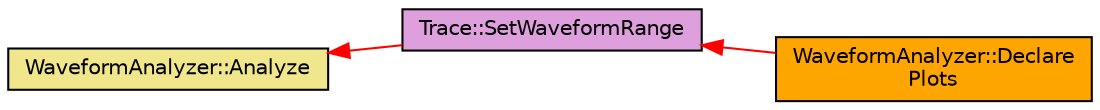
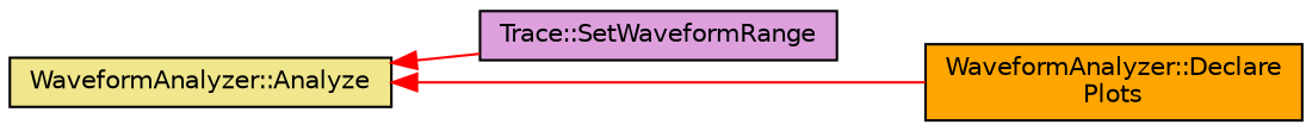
  digraph {
    rankdir=LR
    node [color=black fontname=Helvetica fontsize=10 shape=record style=filled]
    edge [color=red dir=back fontname=Helvetica fontsize=10 labelfontname=Helvetica labelfontsize=10 style=solid]
    n1 [fillcolor=plum fontcolor=black height=0.2 label="Trace::SetWaveformRange" width=0.4]
    n2 [fillcolor=khaki height=0.2 label="WaveformAnalyzer::Analyze" width=0.4]
    n3 [fillcolor=orange height=0.2 label="WaveformAnalyzer::Declare\lPlots" width=0.4]
    n2 -> n1
-   n1 -> n3
+   n2 -> n3
  }
